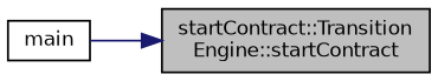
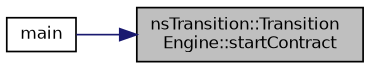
  digraph {
    rankdir=RL
    node [color=black fontname=Helvetica fontsize=10 shape=record style=filled]
-   n1 [fillcolor=grey75 fontcolor=black height=0.2 label="startContract::Transition\lEngine::startContract" width=0.4]
+   n1 [fillcolor=grey75 fontcolor=black height=0.2 label="nsTransition::Transition\lEngine::startContract" width=0.4]
    n2 [fillcolor=white height=0.2 label=main width=0.4]
    n1 -> n2 [color=midnightblue dir=back fontname=Helvetica fontsize=10 labelfontname=Helvetica labelfontsize=10 style=solid]
  }
